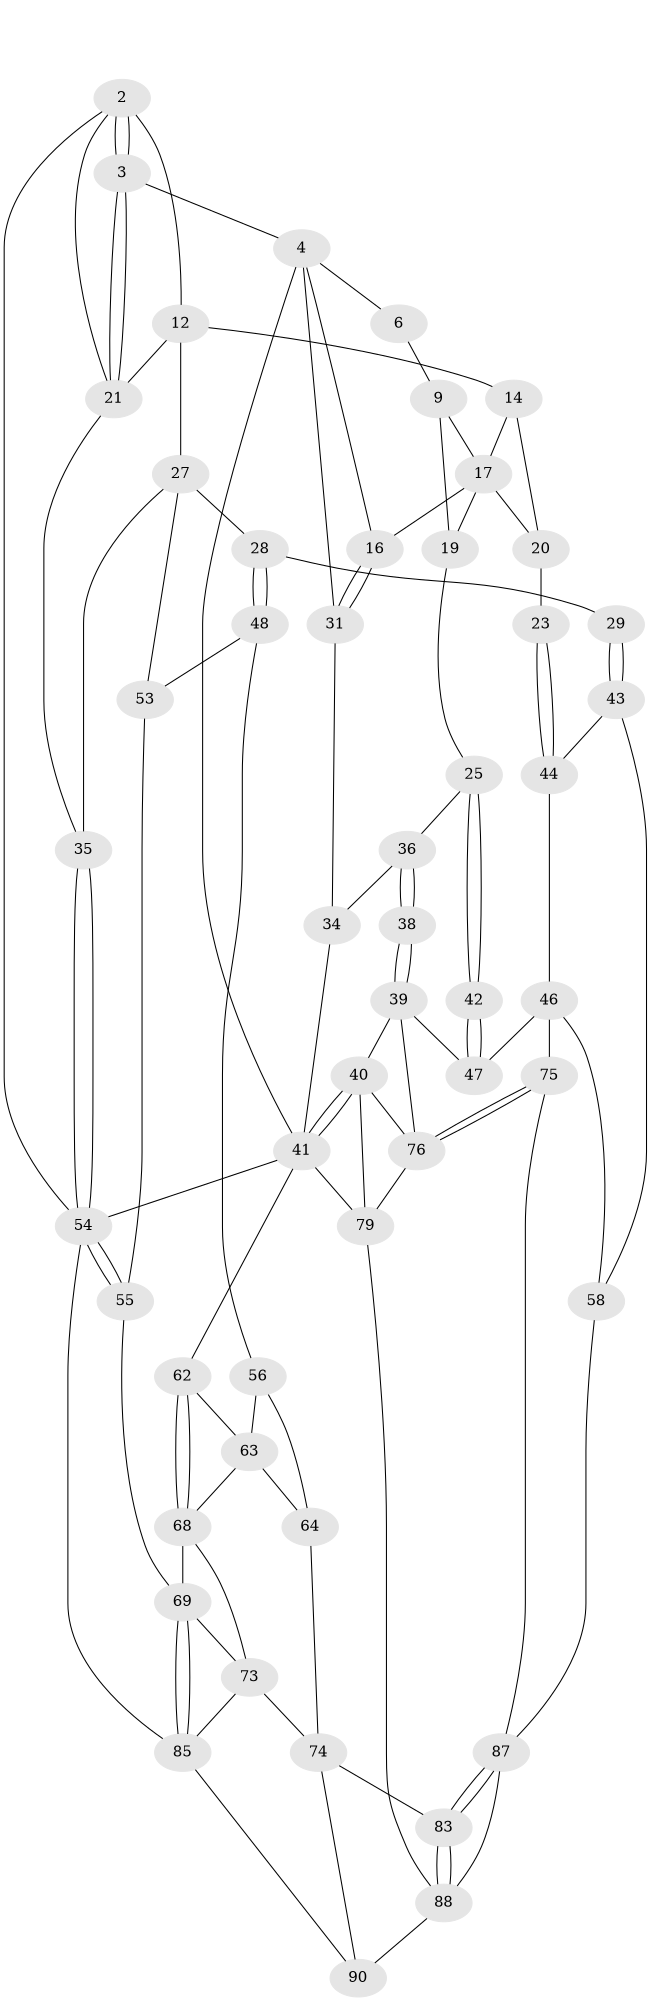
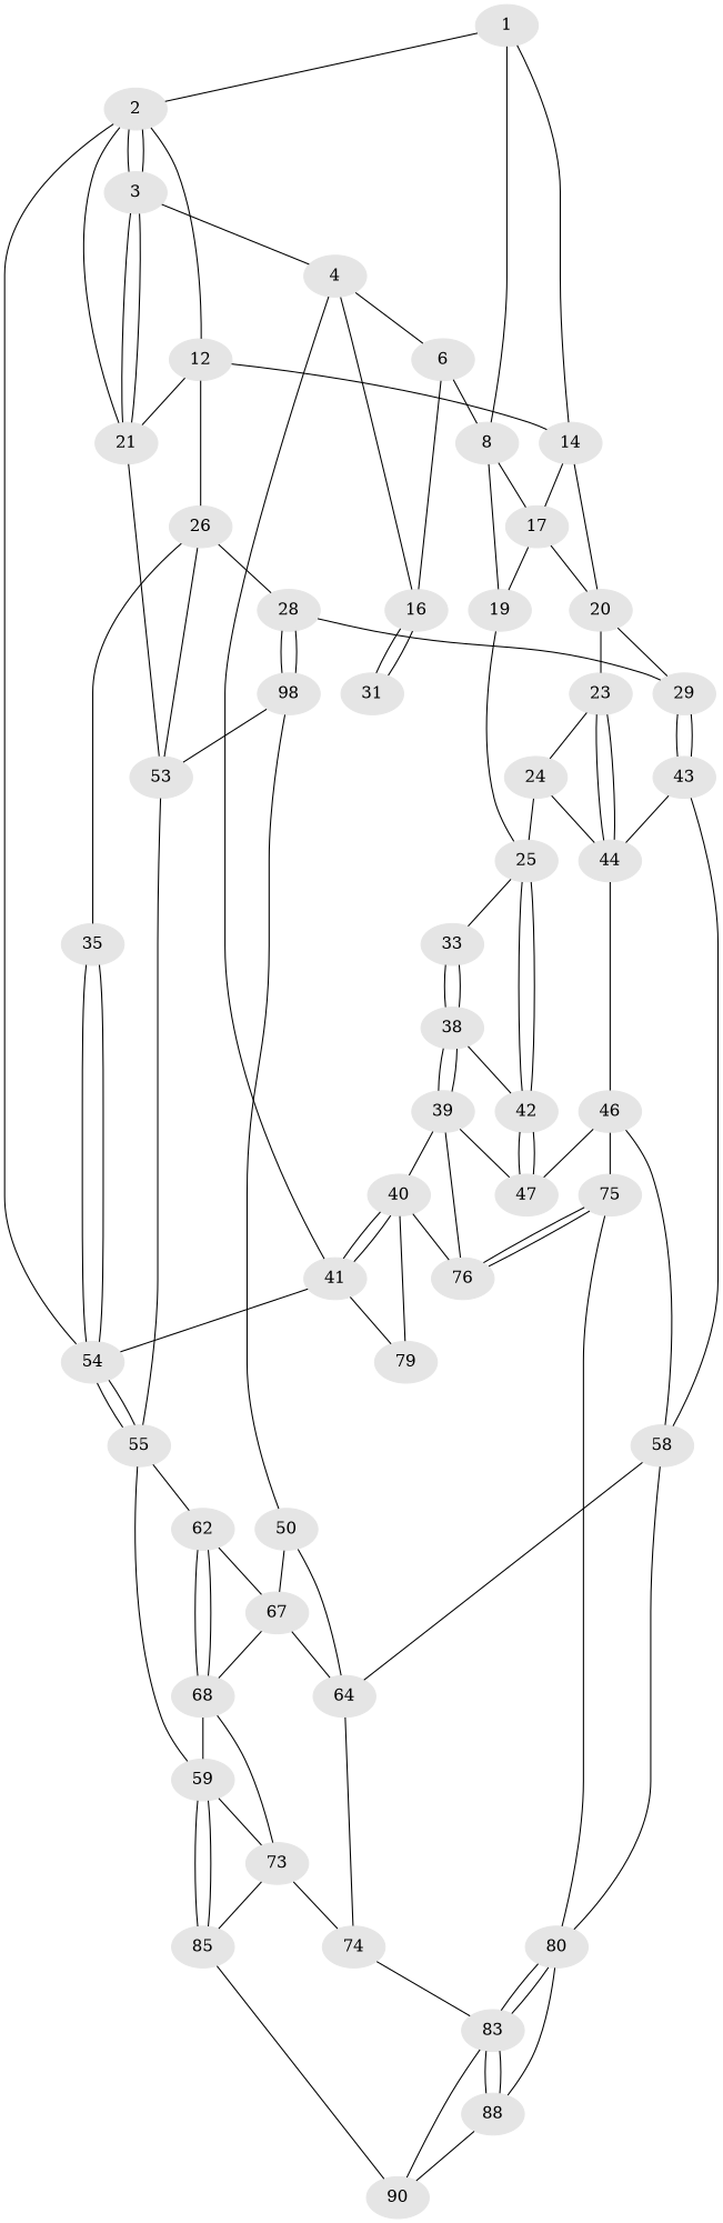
  graph {
    node [color=gray90 style=filled]
+   1 [super="+7"]
    2 [super="+11"]
-   8 [super="+9" label=9]
+   8 [super="+9"]
    14 [super="+15"]
    3
    12 [super="+13"]
    21 [super="+30"]
    54 [super="+61"]
    17 [super="+18"]
    19
    20 [super="+22"]
    4 [super="+5"]
-   27 [super="+36"]
+   27 [super="+36" label=26]
    35
    6 [super="+10"]
    16
    31 [super="+32"]
    41 [super="+72"]
    55 [super="+56"]
    85 [super="+86"]
-   34 [super="+37"]
    79 [super="+87"]
    25 [super="+26"]
    28
    53 [super="+57"]
    23
    29
-   33 [label=36]
+   33
    42
+   24
    44 [super="+45"]
    43 [super="+52"]
    46 [super="+59"]
    38
    47
-   48 [super="+49"]
-   50 [super="+51" label=56]
+   48 [super="+49" label=98]
+   50 [super="+51"]
    58 [super="+67"]
    39 [super="+60"]
    40 [super="+78"]
    76 [super="+77"]
    88 [super="+89"]
-   63 [super="+66"]
+   63 [super="+66" label=67]
    64 [super="+65"]
-   80 [super="+81" label=87]
+   80 [super="+81"]
    75
    68 [super="+71"]
    74 [super="+82"]
    62
-   69 [super="+70"]
+   69 [super="+70" label=59]
    90
    73 [super="+84"]
    83
+   1 -- 2
+   1 -- 8
+   1 -- 14
    2 -- 3
    2 -- 3
    2 -- 12
    2 -- 21
    2 -- 54
    8 -- 17
    8 -- 19
    14 -- 17
    14 -- 20
    3 -- 21
    3 -- 21
    3 -- 4
    12 -- 14
    12 -- 21
    12 -- 27
-   21 -- 35
+   21 -- 53
    54 -- 55
    54 -- 55
-   54 -- 85
    17 -- 19
    17 -- 20
    19 -- 25
    20 -- 23
+   20 -- 29
    4 -- 6
    4 -- 16
-   4 -- 31
    4 -- 41
    27 -- 35
    27 -- 28
    27 -- 53
    35 -- 54
    35 -- 54
    6 -- 8
-   17 -- 16
+   6 -- 16
    16 -- 31
    16 -- 31
-   31 -- 34 [weight=2]
    41 -- 54
    41 -- 79
-   41 -- 62
+   55 -- 62
    55 -- 69
    85 -- 90
-   34 -- 41
-   79 -- 88
    25 -- 33
    25 -- 42
    25 -- 42
    28 -- 29
    28 -- 48
    28 -- 48
    53 -- 55
+   23 -- 24
    23 -- 44
    23 -- 44
    29 -- 43
    29 -- 43
-   33 -- 34
    33 -- 38
    33 -- 38
    42 -- 47
    42 -- 47
+   24 -- 25
+   24 -- 44
    44 -- 46
    43 -- 44
    43 -- 58
    46 -- 47
    46 -- 58
    46 -- 75
+   38 -- 42
    38 -- 39
    38 -- 39
    48 -- 53 [weight=2]
    48 -- 50
    50 -- 63
    50 -- 64
+   58 -- 64
    58 -- 80
    39 -- 47
    39 -- 40
    39 -- 76
    40 -- 41
    40 -- 41
    40 -- 79
    40 -- 76
-   76 -- 79
    88 -- 90
    63 -- 64
    63 -- 68
    64 -- 74
    80 -- 88
    80 -- 83
    80 -- 83
    75 -- 76
    75 -- 76
    75 -- 80
    68 -- 69
    68 -- 73
-   74 -- 90
+   83 -- 90
    74 -- 83
    62 -- 63
    62 -- 68
    62 -- 68
    69 -- 85
    69 -- 85
    69 -- 73
    73 -- 85
    73 -- 74
    83 -- 88
    83 -- 88
  }
